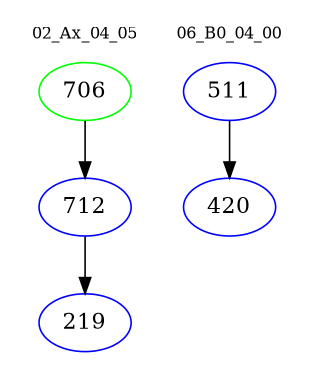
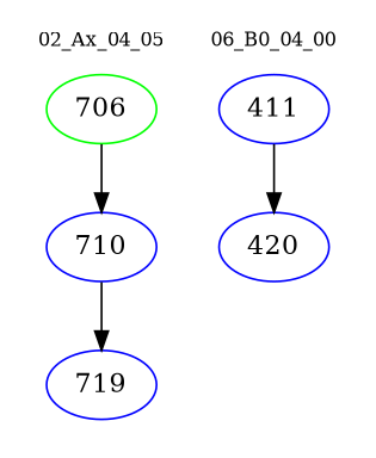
  digraph {
    node [color=blue]
    edge [color=black]
    n1 [color=green label=706]
-   n2 [label=712]
-   n3 [label=219]
-   n4 [label=511]
+   n2 [label=710]
+   n3 [label=719]
+   n4 [label=411]
    n5 [label=420]
    subgraph cluster_1 {
      color=white
      fontsize=10
      label="02_Ax_04_05"
      n1
      n2
      n3
    }
    subgraph cluster_2 {
      color=white
      fontsize=10
      label="06_B0_04_00"
      n4
      n5
    }
    n1 -> n2
    n2 -> n3
    n4 -> n5
  }
